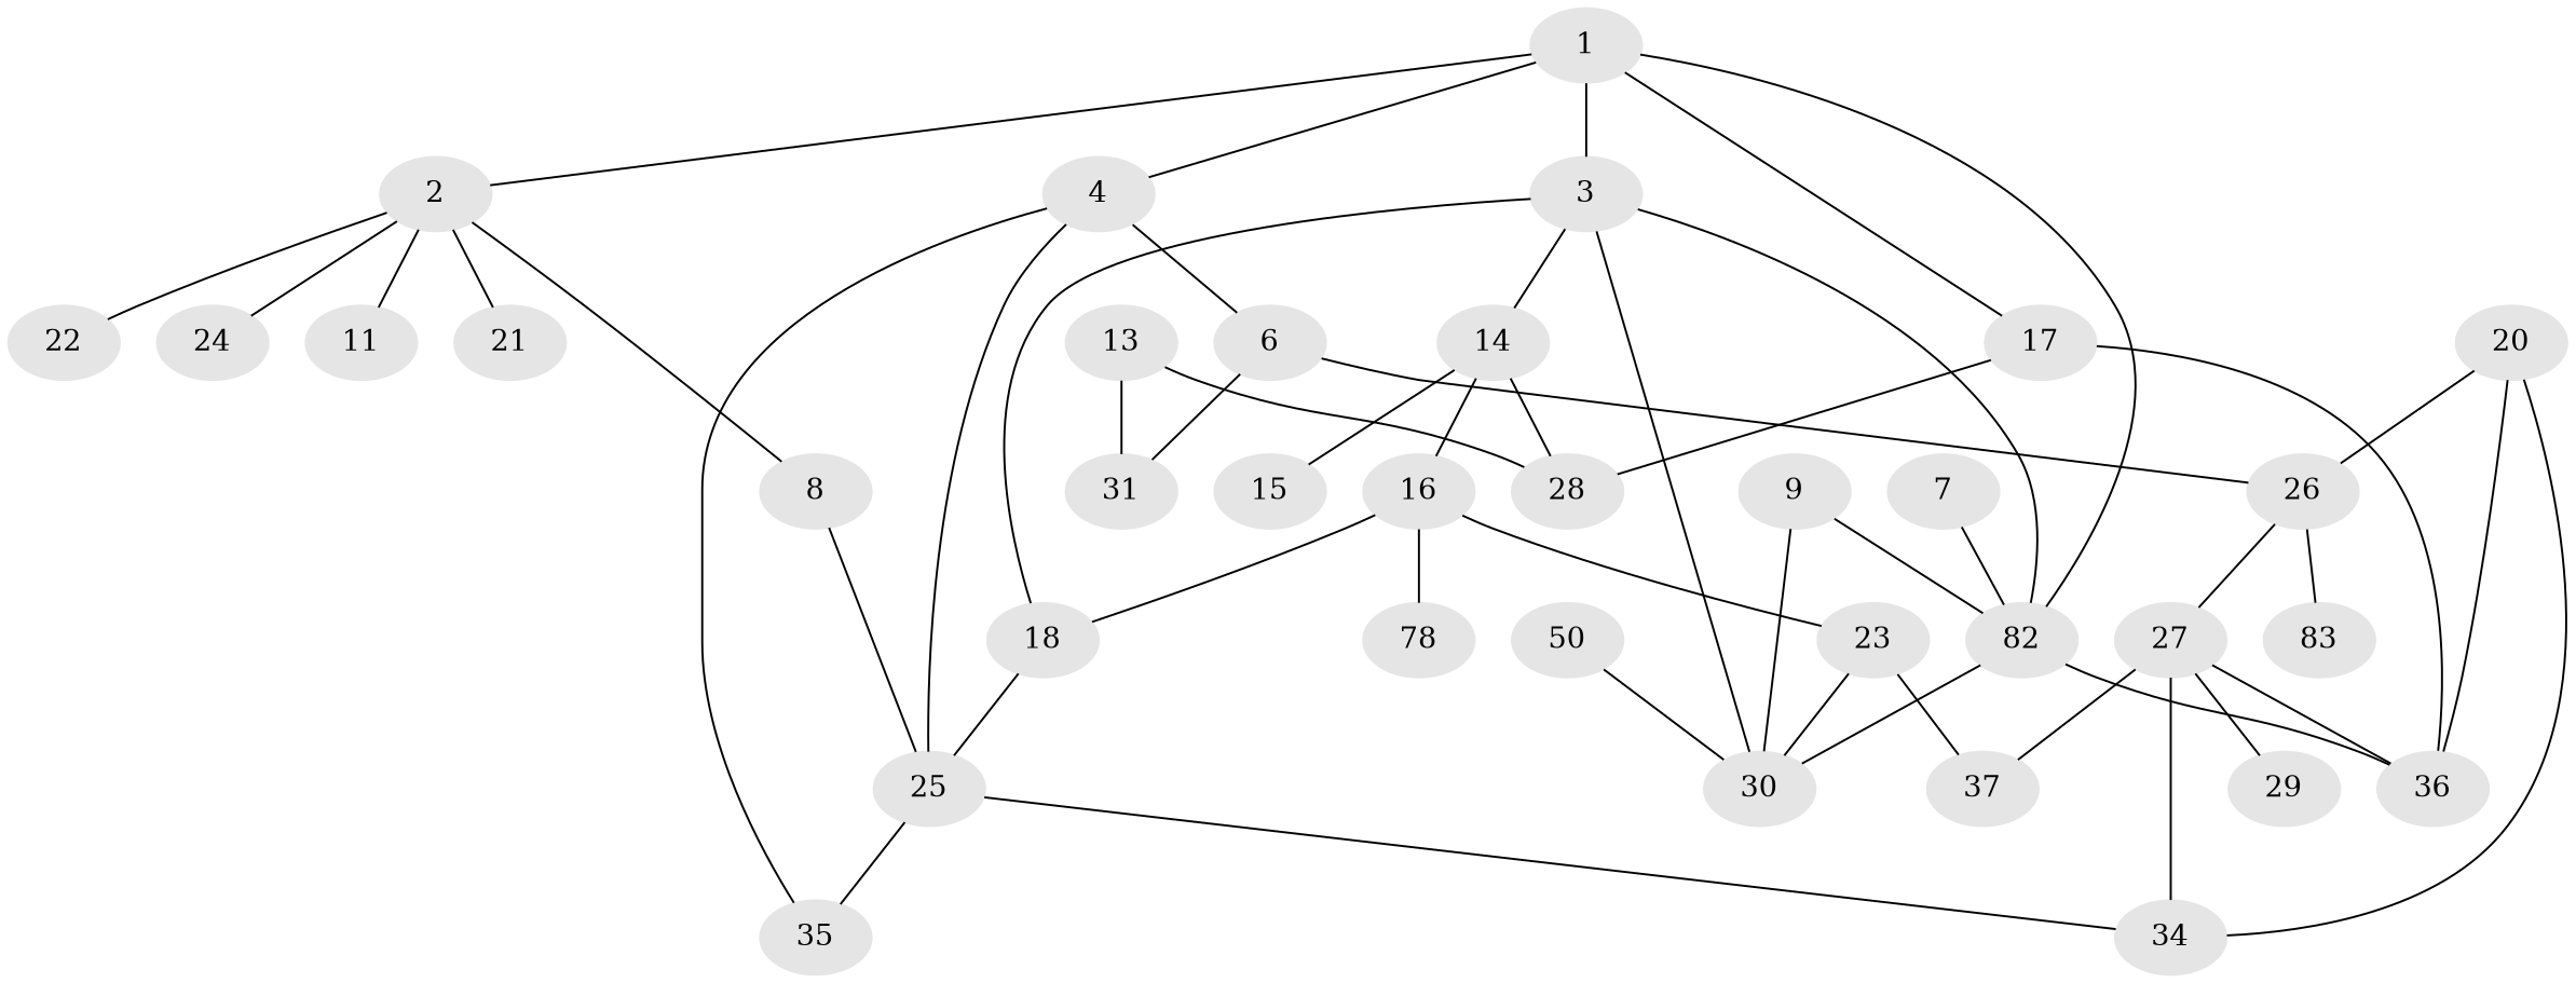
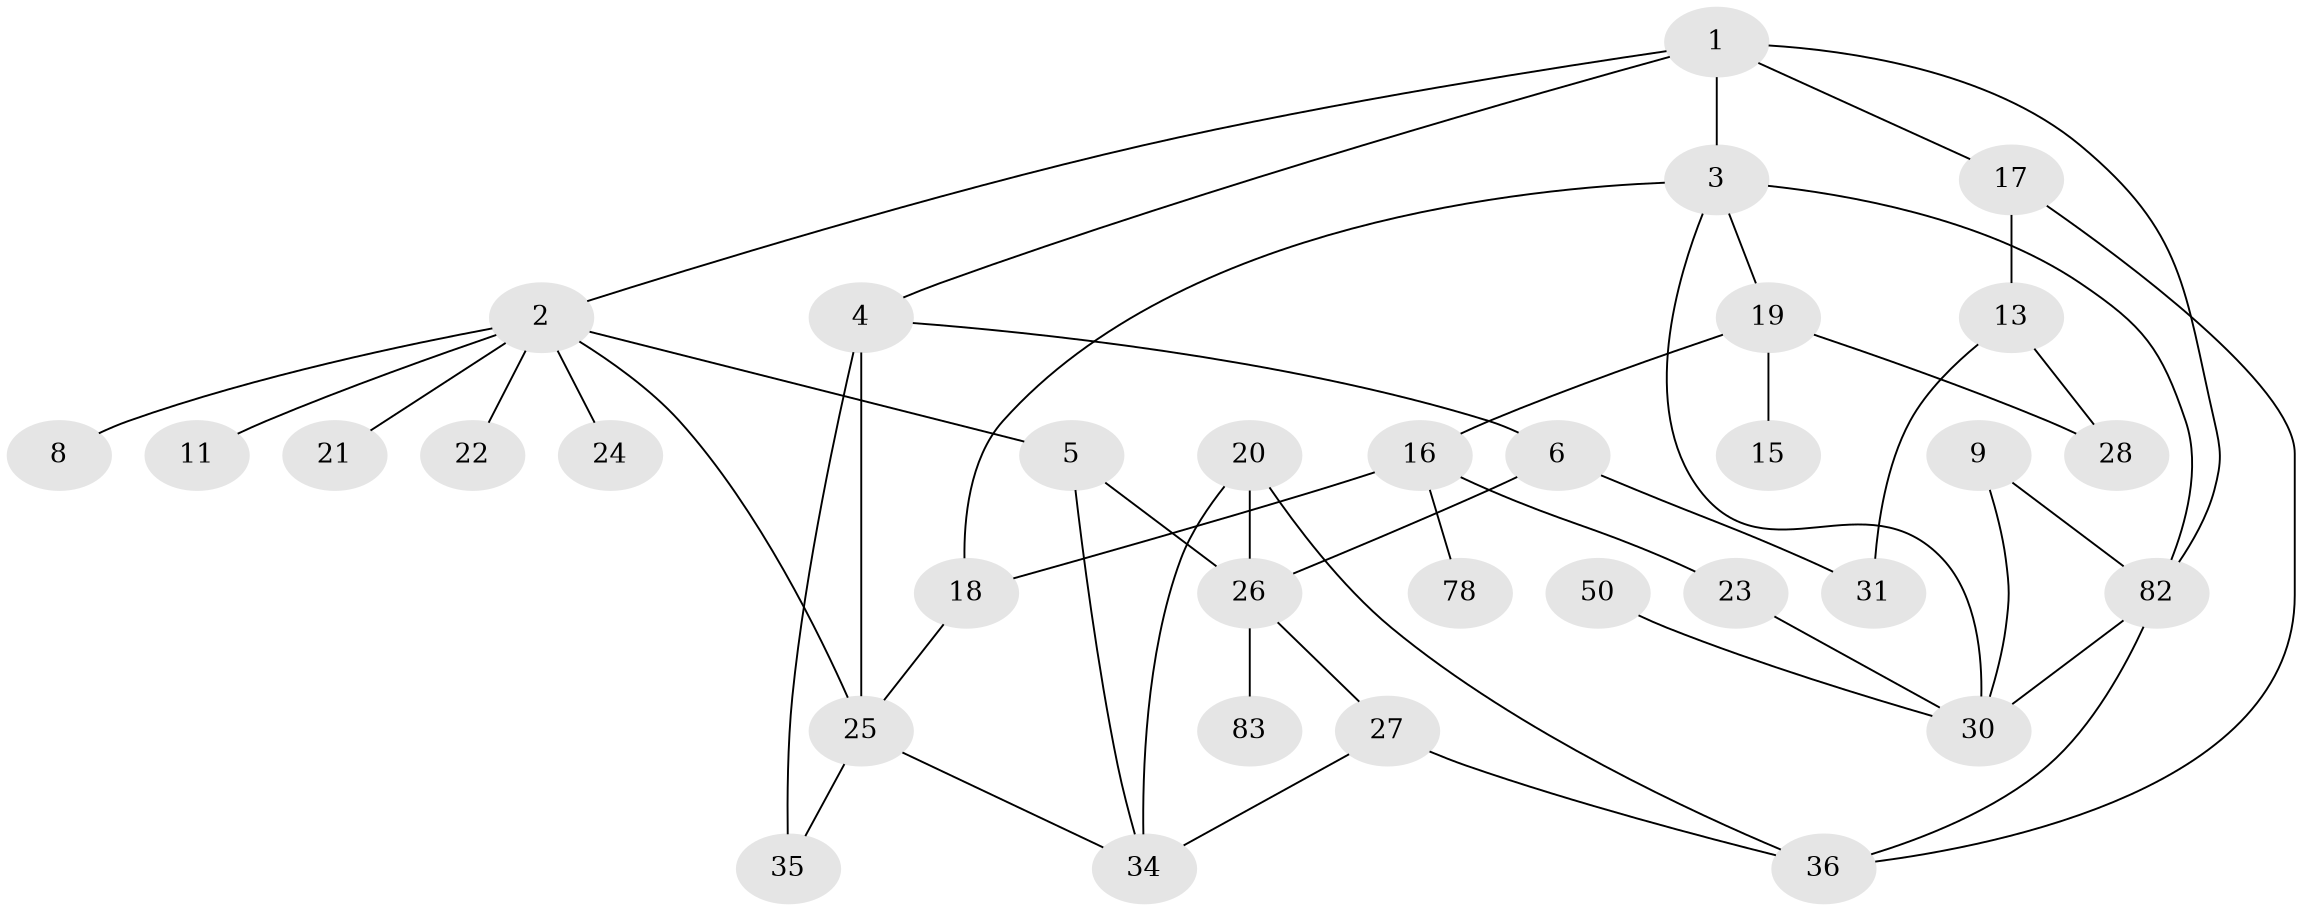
  graph {
    node [color=gray90 style=filled]
    edge [weight=1.0]
    1
    2
    3
    4
    n5 [label=82]
    17
+   5
    8
    11
    21
    22
    24
    25
-   14
+   14 [label=19]
    18
    30
    6
    35
    36
    28
    34
    26
    15
    16
    31
    27
    n27 [label=83]
-   7
    9
    n30 [label=50]
    13
    23
    n33 [label=78]
-   37
    20
-   29
    1 -- 2
    1 -- 3
    1 -- 4
    1 -- n5
    1 -- 17
+   2 -- 5
    2 -- 8
    2 -- 11
    2 -- 21
    2 -- 22
    2 -- 24
-   8 -- 25
+   2 -- 25
    3 -- n5
    3 -- 14
    3 -- 18
    3 -- 30
    4 -- 25
    4 -- 6
    4 -- 35
    n5 -- 30
    n5 -- 36
    17 -- 36
-   17 -- 28
+   17 -- 13
+   5 -- 34
+   5 -- 26
    25 -- 35
    25 -- 34
    14 -- 28
    14 -- 15
    14 -- 16
    18 -- 25
    6 -- 26
    6 -- 31
    26 -- 27
    26 -- n27
    16 -- 18
    16 -- 23
    16 -- n33
    27 -- 36
    27 -- 34 [weight=2.0]
-   27 -- 37
-   27 -- 29
-   7 -- n5
    9 -- n5
    9 -- 30
    n30 -- 30
    13 -- 28
    13 -- 31
    23 -- 30
-   23 -- 37
    20 -- 36
    20 -- 34
    20 -- 26
  }
